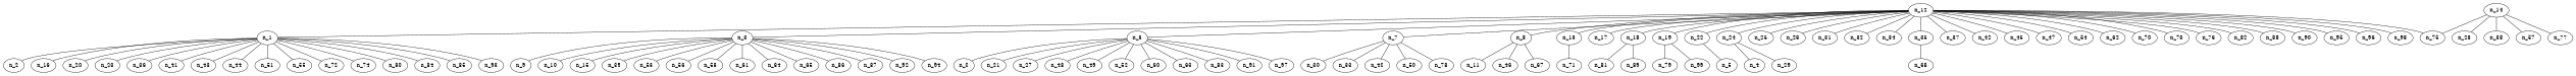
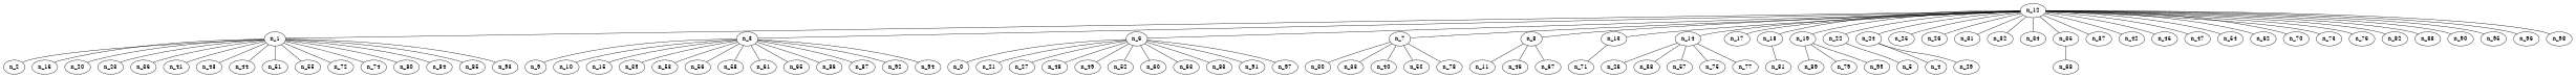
  graph {
    n_12
    n_1
    n_3
    n_6
    n_7
    n_8
    n_13
    n_14
    n_17
    n_18
    n_19
    n_22
    n_24
    n_25
    n_26
    n_31
    n_32
    n_34
    n_35
    n_37
    n_42
    n_45
    n_47
    n_54
    n_62
    n_70
    n_73
    n_76
    n_82
    n_88
    n_90
    n_95
    n_96
    n_98
    n_2
    n_16
    n_20
    n_23
    n_36
    n_41
    n_43
    n_44
    n_51
    n_55
    n_72
    n_74
    n_80
    n_84
    n_85
    n_93
    n_9
    n_10
    n_15
    n_39
    n_53
    n_56
    n_58
    n_61
-   n_64
    n_65
    n_86
    n_87
    n_92
    n_94
    n_0
    n_21
    n_27
    n_48
    n_49
    n_52
    n_60
    n_63
    n_83
    n_91
    n_97
    n_30
    n_33
    n_40
    n_50
    n_78
    n_11
    n_46
    n_67
    n_71
    n_28
    n_38
    n_57
    n_75
    n_77
    n_81
    n_89
    n_79
    n_99
    n_5
    n_4
    n_29
    n_68
    n_12 -- n_1
    n_12 -- n_3
    n_12 -- n_6
    n_12 -- n_7
    n_12 -- n_8
    n_12 -- n_13
-   n_12 -- n_75
+   n_12 -- n_14
    n_12 -- n_17
    n_12 -- n_18
    n_12 -- n_19
    n_12 -- n_22
    n_12 -- n_24
    n_12 -- n_25
    n_12 -- n_26
    n_12 -- n_31
    n_12 -- n_32
    n_12 -- n_34
    n_12 -- n_35
    n_12 -- n_37
    n_12 -- n_42
    n_12 -- n_45
    n_12 -- n_47
    n_12 -- n_54
    n_12 -- n_62
    n_12 -- n_70
    n_12 -- n_73
    n_12 -- n_76
    n_12 -- n_82
    n_12 -- n_88
    n_12 -- n_90
    n_12 -- n_95
    n_12 -- n_96
    n_12 -- n_98
    n_1 -- n_2
    n_1 -- n_16
    n_1 -- n_20
    n_1 -- n_23
    n_1 -- n_36
    n_1 -- n_41
    n_1 -- n_43
    n_1 -- n_44
    n_1 -- n_51
    n_1 -- n_55
    n_1 -- n_72
    n_1 -- n_74
    n_1 -- n_80
    n_1 -- n_84
    n_1 -- n_85
    n_1 -- n_93
    n_3 -- n_9
    n_3 -- n_10
    n_3 -- n_15
    n_3 -- n_39
    n_3 -- n_53
    n_3 -- n_56
    n_3 -- n_58
    n_3 -- n_61
-   n_3 -- n_64
    n_3 -- n_65
    n_3 -- n_86
    n_3 -- n_87
    n_3 -- n_92
    n_3 -- n_94
    n_6 -- n_0
    n_6 -- n_21
    n_6 -- n_27
    n_6 -- n_48
    n_6 -- n_49
    n_6 -- n_52
    n_6 -- n_60
    n_6 -- n_63
    n_6 -- n_83
    n_6 -- n_91
    n_6 -- n_97
    n_7 -- n_30
    n_7 -- n_33
    n_7 -- n_40
    n_7 -- n_50
    n_7 -- n_78
    n_8 -- n_11
    n_8 -- n_46
    n_8 -- n_67
    n_13 -- n_71
    n_14 -- n_28
    n_14 -- n_38
    n_14 -- n_57
    n_14 -- n_75
    n_14 -- n_77
    n_18 -- n_81
-   n_18 -- n_89
+   n_19 -- n_89
    n_19 -- n_79
    n_19 -- n_99
    n_22 -- n_5
    n_24 -- n_4
    n_24 -- n_29
    n_35 -- n_68
  }
